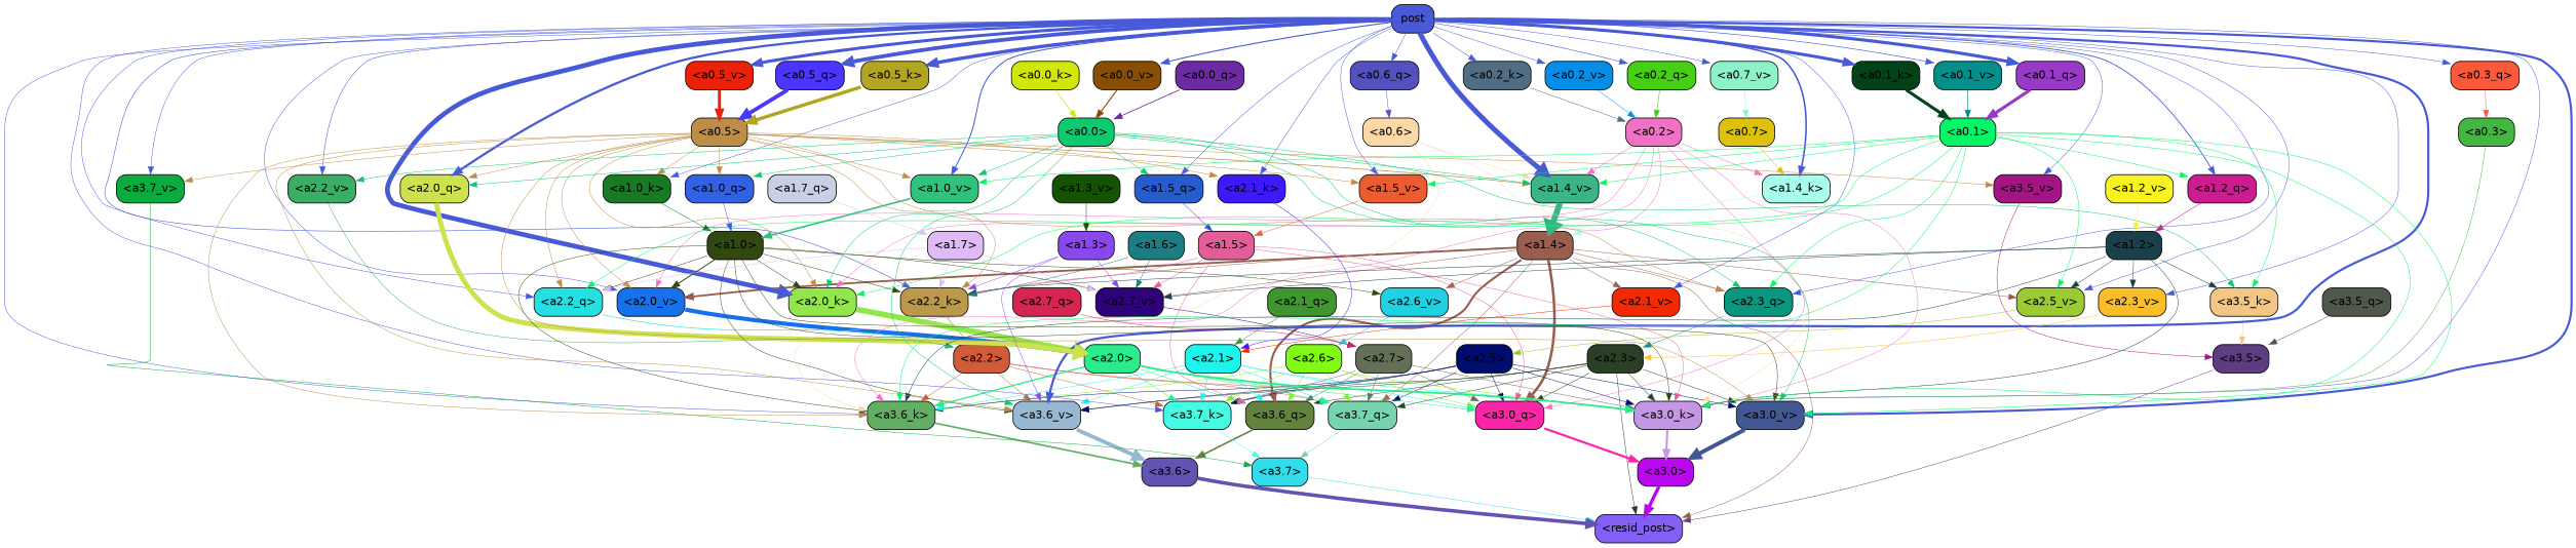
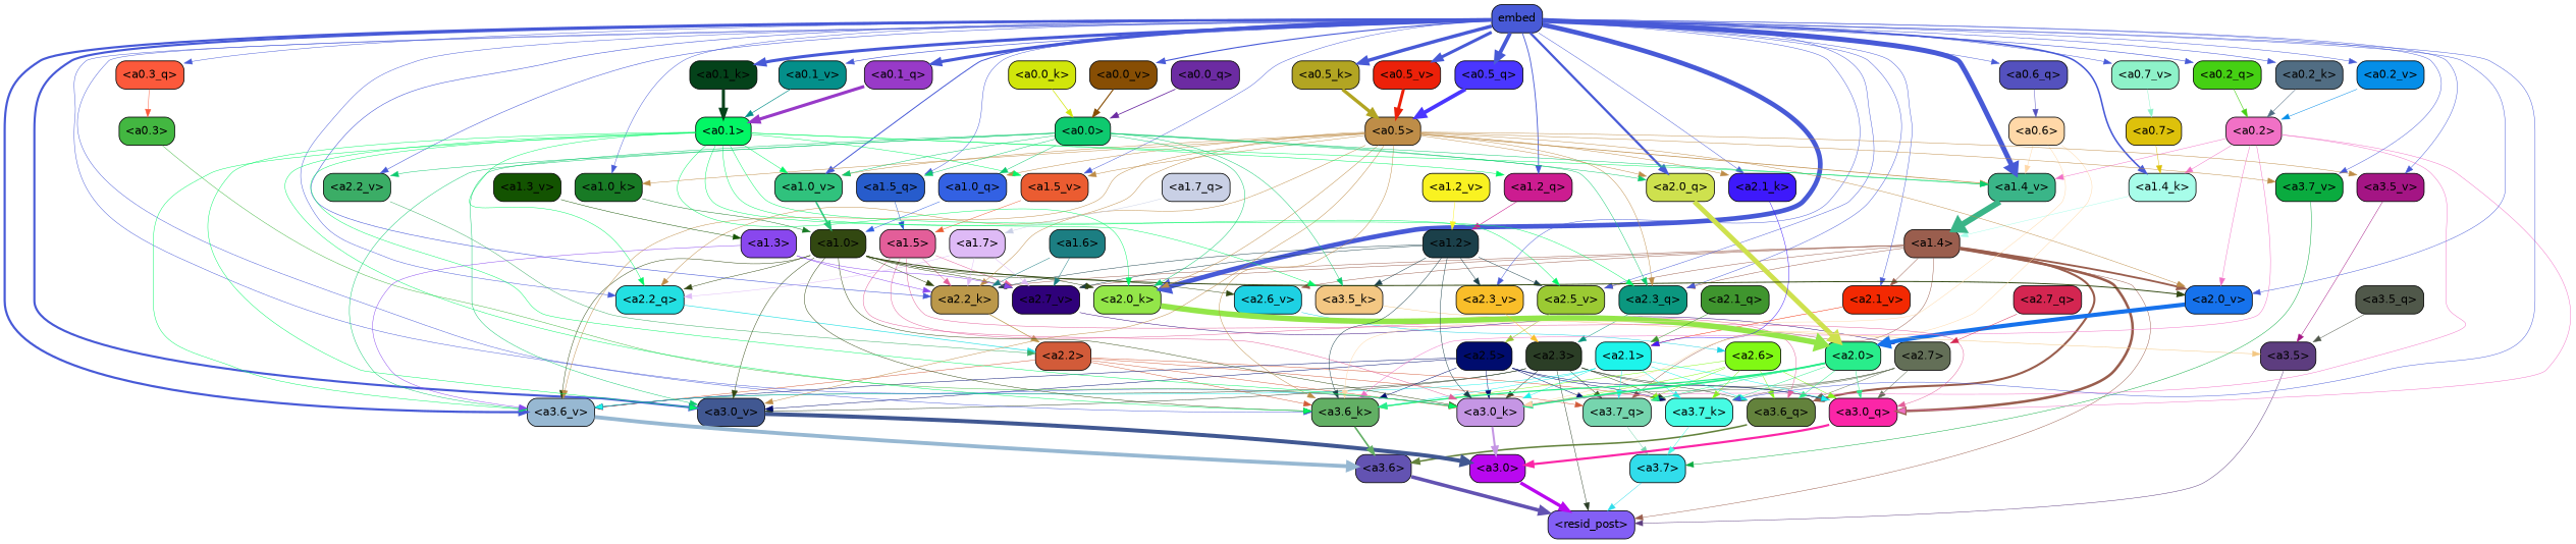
  strict digraph {
    splines=true
    node [color=black fontname=Helvetica shape=box style="filled, rounded"]
    edge [color="#485ad7" penwidth=0.6]
    "<a3.7>" [fillcolor="#31ddeb"]
    "<resid_post>" [fillcolor="#835ff5"]
    "<a3.6>" [fillcolor="#6353b2"]
    "<a3.5>" [fillcolor="#5d3d7f"]
    "<a3.0>" [fillcolor="#b908ef"]
    "<a2.3>" [fillcolor="#2b3e26"]
    "<a3.7_q>" [fillcolor="#76d5ae"]
    "<a3.6_q>" [fillcolor="#63823c"]
    "<a3.0_q>" [fillcolor="#fb26a7"]
    "<a3.7_k>" [fillcolor="#46fbe3"]
    "<a3.0_k>" [fillcolor="#c596e4"]
    "<a3.6_v>" [fillcolor="#97b8d2"]
    "<a3.0_v>" [fillcolor="#415892"]
    "<a1.4>" [fillcolor="#9a5e4e"]
    "<a2.3_q>" [fillcolor="#0b977f"]
    "<a2.2_k>" [fillcolor="#bb984a"]
    "<a2.7_v>" [fillcolor="#2f017a"]
    "<a2.6_v>" [fillcolor="#1ed1e3"]
    "<a2.5_v>" [fillcolor="#9bca33"]
    "<a2.1_v>" [fillcolor="#f32902"]
    "<a2.0_v>" [fillcolor="#1672ec"]
    "<a2.2>" [fillcolor="#d25b39"]
    "<a2.7>" [fillcolor="#636f57"]
    "<a2.6>" [fillcolor="#80f914"]
    "<a2.5>" [fillcolor="#000c6e"]
    "<a2.1>" [fillcolor="#1df4eb"]
    "<a2.0>" [fillcolor="#29ed8b"]
    "<a3.6_k>" [fillcolor="#62af64"]
    "<a3.5_q>" [fillcolor="#50584a"]
    "<a3.5_k>" [fillcolor="#f3c783"]
    "<a3.7_v>" [fillcolor="#0aab3f"]
    "<a3.5_v>" [fillcolor="#a41584"]
    "<a1.5>" [fillcolor="#e35e99"]
    "<a0.2>" [fillcolor="#f171c6"]
    "<a2.0_k>" [fillcolor="#93e649"]
    "<a1.4_k>" [fillcolor="#a7fde9"]
    "<a1.4_v>" [fillcolor="#3ab588"]
-   embed [fillcolor="#485ad7" label=post]
+   embed [fillcolor="#485ad7"]
    "<a2.2_q>" [fillcolor="#23e0e2"]
    "<a2.0_q>" [fillcolor="#cee14e"]
    "<a2.1_k>" [fillcolor="#3e19fb"]
    "<a2.3_v>" [fillcolor="#f9be29"]
    "<a2.2_v>" [fillcolor="#3bad66"]
    "<a1.5_q>" [fillcolor="#275ccc"]
    "<a1.2_q>" [fillcolor="#cc1c90"]
    "<a1.0_k>" [fillcolor="#187a25"]
    "<a1.5_v>" [fillcolor="#eb5c31"]
    "<a1.0_v>" [fillcolor="#30c27d"]
    "<a0.6_q>" [fillcolor="#5451be"]
    "<a0.5_q>" [fillcolor="#4a36ff"]
    "<a0.3_q>" [fillcolor="#fc593b"]
    "<a0.2_q>" [fillcolor="#45d013"]
    "<a0.1_q>" [fillcolor="#983ac8"]
    "<a0.5_k>" [fillcolor="#b2a522"]
    "<a0.2_k>" [fillcolor="#516d83"]
    "<a0.1_k>" [fillcolor="#04421a"]
    "<a0.7_v>" [fillcolor="#8ef2c9"]
    "<a0.5_v>" [fillcolor="#ec2109"]
    "<a0.2_v>" [fillcolor="#058ee8"]
    "<a0.1_v>" [fillcolor="#048f8a"]
    "<a0.0_v>" [fillcolor="#874e04"]
    "<a1.2>" [fillcolor="#1b404a"]
    "<a1.0>" [fillcolor="#324811"]
    "<a0.6>" [fillcolor="#ffd8a8"]
    "<a0.5>" [fillcolor="#be8d48"]
    "<a0.3>" [fillcolor="#43b741"]
    "<a0.1>" [fillcolor="#03f665"]
    "<a0.0_k>" [fillcolor="#d1e60b"]
    "<a0.0>" [fillcolor="#0eca6f"]
    "<a0.7>" [fillcolor="#ddc10b"]
    "<a1.0_q>" [fillcolor="#3361e3"]
    "<a1.3>" [fillcolor="#8947ee"]
    "<a2.7_q>" [fillcolor="#d42651"]
    "<a2.1_q>" [fillcolor="#3f952e"]
    "<a1.7>" [fillcolor="#debaf6"]
    "<a1.6>" [fillcolor="#1c7e82"]
    "<a1.7_q>" [fillcolor="#c9d0e5"]
    "<a1.3_v>" [fillcolor="#135301"]
    "<a1.2_v>" [fillcolor="#f9f221"]
    "<a0.0_q>" [fillcolor="#6c2ba2"]
    "<a3.7>" -> "<resid_post>" [color="#31ddeb"]
    "<a3.6>" -> "<resid_post>" [color="#6353b2" penwidth=4.646730065345764]
    "<a3.5>" -> "<resid_post>" [color="#5d3d7f"]
    "<a3.0>" -> "<resid_post>" [color="#b908ef" penwidth=4.323132634162903]
    "<a2.3>" -> "<resid_post>" [color="#2b3e26"]
    "<a2.3>" -> "<a3.7_q>" [color="#2b3e26"]
    "<a2.3>" -> "<a3.6_q>" [color="#2b3e26"]
    "<a2.3>" -> "<a3.0_q>" [color="#2b3e26"]
    "<a2.3>" -> "<a3.7_k>" [color="#2b3e26"]
    "<a2.3>" -> "<a3.0_k>" [color="#2b3e26"]
    "<a2.3>" -> "<a3.6_v>" [color="#2b3e26"]
    "<a2.3>" -> "<a3.0_v>" [color="#2b3e26"]
    "<a3.7_q>" -> "<a3.7>" [color="#76d5ae"]
    "<a3.6_q>" -> "<a3.6>" [color="#63823c" penwidth=2.03758105635643]
    "<a3.0_q>" -> "<a3.0>" [color="#fb26a7" penwidth=2.8638100624084473]
    "<a3.7_k>" -> "<a3.7>" [color="#46fbe3"]
    "<a3.0_k>" -> "<a3.0>" [color="#c596e4" penwidth=2.6274144649505615]
    "<a3.6_v>" -> "<a3.6>" [color="#97b8d2" penwidth=5.002329230308533]
    "<a3.0_v>" -> "<a3.0>" [color="#415892" penwidth=5.188832879066467]
    "<a1.4>" -> "<resid_post>" [color="#9a5e4e"]
    "<a1.4>" -> "<a3.7_q>" [color="#9a5e4e"]
    "<a1.4>" -> "<a3.6_q>" [color="#9a5e4e" penwidth=2.700703263282776]
    "<a1.4>" -> "<a3.0_q>" [color="#9a5e4e" penwidth=3.34255850315094]
    "<a1.4>" -> "<a2.3_q>" [color="#9a5e4e"]
    "<a1.4>" -> "<a2.2_k>" [color="#9a5e4e"]
    "<a1.4>" -> "<a2.7_v>" [color="#9a5e4e"]
    "<a1.4>" -> "<a2.6_v>" [color="#9a5e4e"]
    "<a1.4>" -> "<a2.5_v>" [color="#9a5e4e"]
    "<a1.4>" -> "<a2.1_v>" [color="#9a5e4e"]
    "<a1.4>" -> "<a2.0_v>" [color="#9a5e4e" penwidth=2.387977123260498]
    "<a2.3_q>" -> "<a2.3>" [color="#0b977f"]
    "<a2.2_k>" -> "<a2.2>" [color="#bb984a" penwidth=0.9331893920898438]
    "<a2.7_v>" -> "<a2.7>" [color="#2f017a"]
    "<a2.6_v>" -> "<a2.6>" [color="#1ed1e3"]
    "<a2.5_v>" -> "<a2.5>" [color="#9bca33" penwidth=0.6657319068908691]
    "<a2.1_v>" -> "<a2.1>" [color="#f32902"]
    "<a2.0_v>" -> "<a2.0>" [color="#1672ec" penwidth=5.380099236965179]
    "<a2.2>" -> "<a3.7_q>" [color="#d25b39"]
    "<a2.2>" -> "<a3.7_k>" [color="#d25b39"]
    "<a2.2>" -> "<a3.0_k>" [color="#d25b39"]
    "<a2.2>" -> "<a3.6_v>" [color="#d25b39"]
    "<a2.2>" -> "<a3.6_k>" [color="#d25b39"]
    "<a2.7>" -> "<a3.7_q>" [color="#636f57"]
    "<a2.7>" -> "<a3.6_q>" [color="#636f57"]
    "<a2.7>" -> "<a3.0_q>" [color="#636f57"]
    "<a2.7>" -> "<a3.7_k>" [color="#636f57"]
    "<a2.7>" -> "<a3.0_k>" [color="#636f57"]
    "<a2.6>" -> "<a3.7_q>" [color="#80f914"]
    "<a2.6>" -> "<a3.6_q>" [color="#80f914"]
    "<a2.6>" -> "<a3.0_q>" [color="#80f914"]
    "<a2.6>" -> "<a3.7_k>" [color="#80f914"]
    "<a2.6>" -> "<a3.0_k>" [color="#80f914"]
    "<a2.6>" -> "<a3.6_k>" [color="#80f914"]
    "<a2.5>" -> "<a3.7_q>" [color="#000c6e"]
    "<a2.5>" -> "<a3.0_q>" [color="#000c6e"]
    "<a2.5>" -> "<a3.7_k>" [color="#000c6e"]
    "<a2.5>" -> "<a3.0_k>" [color="#000c6e"]
    "<a2.5>" -> "<a3.6_v>" [color="#000c6e"]
    "<a2.5>" -> "<a3.0_v>" [color="#000c6e"]
    "<a2.5>" -> "<a3.6_k>" [color="#000c6e"]
    "<a2.1>" -> "<a3.7_q>" [color="#1df4eb"]
    "<a2.1>" -> "<a3.6_q>" [color="#1df4eb"]
    "<a2.1>" -> "<a3.0_q>" [color="#1df4eb"]
    "<a2.1>" -> "<a3.7_k>" [color="#1df4eb"]
    "<a2.1>" -> "<a3.0_k>" [color="#1df4eb"]
    "<a2.1>" -> "<a3.6_v>" [color="#1df4eb"]
    "<a2.1>" -> "<a3.6_k>" [color="#1df4eb"]
    "<a2.0>" -> "<a3.7_q>" [color="#29ed8b"]
    "<a2.0>" -> "<a3.6_q>" [color="#29ed8b"]
    "<a2.0>" -> "<a3.0_q>" [color="#29ed8b"]
    "<a2.0>" -> "<a3.7_k>" [color="#29ed8b"]
    "<a2.0>" -> "<a3.0_k>" [color="#29ed8b" penwidth=2.2218968719244003]
    "<a2.0>" -> "<a3.6_k>" [color="#29ed8b" penwidth=1.6454488784074783]
    "<a3.6_k>" -> "<a3.6>" [color="#62af64" penwidth=2.174198240041733]
    "<a3.5_q>" -> "<a3.5>" [color="#50584a"]
    "<a3.5_k>" -> "<a3.5>" [color="#f3c783"]
    "<a3.7_v>" -> "<a3.7>" [color="#0aab3f"]
    "<a3.5_v>" -> "<a3.5>" [color="#a41584"]
    "<a1.5>" -> "<a3.6_q>" [color="#e35e99"]
    "<a1.5>" -> "<a3.0_q>" [color="#e35e99"]
    "<a1.5>" -> "<a3.0_k>" [color="#e35e99"]
    "<a1.5>" -> "<a2.2_k>" [color="#e35e99"]
    "<a1.5>" -> "<a2.7_v>" [color="#e35e99"]
    "<a0.2>" -> "<a3.0_q>" [color="#f171c6"]
    "<a0.2>" -> "<a3.0_k>" [color="#f171c6"]
    "<a0.2>" -> "<a2.0_v>" [color="#f171c6"]
    "<a0.2>" -> "<a3.6_k>" [color="#f171c6"]
-   "<a0.2>" -> "<a2.0_k>" [color="#f171c6"]
    "<a0.2>" -> "<a1.4_k>" [color="#f171c6"]
    "<a0.2>" -> "<a1.4_v>" [color="#f171c6"]
    "<a2.0_k>" -> "<a2.0>" [color="#93e649" penwidth=7.158664226531982]
    "<a1.4_k>" -> "<a1.4>" [color="#a7fde9"]
    "<a1.4_v>" -> "<a1.4>" [color="#3ab588" penwidth=7.649995803833008]
    embed -> "<a3.7_k>"
    embed -> "<a3.0_k>"
    embed -> "<a3.6_v>" [penwidth=2.8301228284835815]
    embed -> "<a3.0_v>" [penwidth=2.7660785913467407]
    embed -> "<a2.3_q>"
    embed -> "<a2.2_k>" [penwidth=0.7099294662475586]
    embed -> "<a2.5_v>"
    embed -> "<a2.1_v>"
    embed -> "<a2.0_v>"
    embed -> "<a3.6_k>"
    embed -> "<a3.7_v>"
    embed -> "<a3.5_v>"
    embed -> "<a2.0_k>" [penwidth=6.075345039367676]
    embed -> "<a1.4_k>" [penwidth=2.043105125427246]
    embed -> "<a1.4_v>" [penwidth=6.46385931968689]
    embed -> "<a2.2_q>"
    embed -> "<a2.0_q>" [penwidth=2.918822765350342]
    embed -> "<a2.1_k>"
    embed -> "<a2.3_v>"
    embed -> "<a2.2_v>" [penwidth=0.6909599304199219]
    embed -> "<a1.5_q>"
    embed -> "<a1.2_q>" [penwidth=1.1075286865234375]
    embed -> "<a1.0_k>"
    embed -> "<a1.5_v>"
    embed -> "<a1.0_v>" [penwidth=1.273291826248169]
    embed -> "<a0.6_q>"
    embed -> "<a0.5_q>" [penwidth=4.941530704498291]
    embed -> "<a0.3_q>"
    embed -> "<a0.2_q>" [penwidth=0.739351749420166]
    embed -> "<a0.1_q>" [penwidth=4.043742418289185]
    embed -> "<a0.5_k>" [penwidth=4.426396369934082]
    embed -> "<a0.2_k>" [penwidth=0.6546797752380371]
    embed -> "<a0.1_k>" [penwidth=3.930372714996338]
    embed -> "<a0.7_v>"
    embed -> "<a0.5_v>" [penwidth=3.920696496963501]
    embed -> "<a0.2_v>"
    embed -> "<a0.1_v>" [penwidth=0.8145098686218262]
    embed -> "<a0.0_v>" [penwidth=1.426530361175537]
    "<a2.2_q>" -> "<a2.2>" [color="#23e0e2" penwidth=0.8114519119262695]
    "<a2.0_q>" -> "<a2.0>" [color="#cee14e" penwidth=6.2323237657547]
    "<a2.1_k>" -> "<a2.1>" [color="#3e19fb"]
    "<a2.3_v>" -> "<a2.3>" [color="#f9be29"]
    "<a2.2_v>" -> "<a2.2>" [color="#3bad66"]
    "<a1.5_q>" -> "<a1.5>" [color="#275ccc"]
    "<a1.2_q>" -> "<a1.2>" [color="#cc1c90" penwidth=0.6965713500976562]
    "<a1.0_k>" -> "<a1.0>" [color="#187a25"]
    "<a1.5_v>" -> "<a1.5>" [color="#eb5c31"]
    "<a1.0_v>" -> "<a1.0>" [color="#30c27d" penwidth=2.050852060317993]
    "<a0.6_q>" -> "<a0.6>" [color="#5451be"]
    "<a0.5_q>" -> "<a0.5>" [color="#4a36ff" penwidth=4.9415271282196045]
    "<a0.3_q>" -> "<a0.3>" [color="#fc593b"]
    "<a0.2_q>" -> "<a0.2>" [color="#45d013" penwidth=0.7393593788146973]
    "<a0.1_q>" -> "<a0.1>" [color="#983ac8" penwidth=4.0437469482421875]
    "<a0.5_k>" -> "<a0.5>" [color="#b2a522" penwidth=4.382697105407715]
    "<a0.2_k>" -> "<a0.2>" [color="#516d83" penwidth=0.6394491195678711]
    "<a0.1_k>" -> "<a0.1>" [color="#04421a" penwidth=3.9428932666778564]
    "<a0.7_v>" -> "<a0.7>" [color="#8ef2c9"]
    "<a0.5_v>" -> "<a0.5>" [color="#ec2109" penwidth=3.8846328258514404]
    "<a0.2_v>" -> "<a0.2>" [color="#058ee8"]
    "<a0.1_v>" -> "<a0.1>" [color="#048f8a" penwidth=0.8284716606140137]
    "<a0.0_v>" -> "<a0.0>" [color="#874e04" penwidth=1.44976806640625]
    "<a1.2>" -> "<a3.0_k>" [color="#1b404a"]
    "<a1.2>" -> "<a2.2_k>" [color="#1b404a"]
    "<a1.2>" -> "<a2.7_v>" [color="#1b404a"]
    "<a1.2>" -> "<a2.5_v>" [color="#1b404a"]
    "<a1.2>" -> "<a3.6_k>" [color="#1b404a"]
    "<a1.2>" -> "<a3.5_k>" [color="#1b404a"]
    "<a1.2>" -> "<a2.3_v>" [color="#1b404a"]
    "<a1.0>" -> "<a3.0_k>" [color="#324811"]
    "<a1.0>" -> "<a3.6_v>" [color="#324811"]
    "<a1.0>" -> "<a3.0_v>" [color="#324811"]
    "<a1.0>" -> "<a2.2_k>" [color="#324811"]
    "<a1.0>" -> "<a2.7_v>" [color="#324811"]
    "<a1.0>" -> "<a2.6_v>" [color="#324811"]
    "<a1.0>" -> "<a2.0_v>" [color="#324811" penwidth=1.2435333728790283]
    "<a1.0>" -> "<a3.6_k>" [color="#324811"]
    "<a1.0>" -> "<a2.0_k>" [color="#324811"]
    "<a1.0>" -> "<a2.2_q>" [color="#324811"]
    "<a0.6>" -> "<a3.0_k>" [color="#ffd8a8"]
    "<a0.6>" -> "<a3.6_k>" [color="#ffd8a8"]
    "<a0.6>" -> "<a1.4_v>" [color="#ffd8a8"]
    "<a0.5>" -> "<a3.6_v>" [color="#be8d48"]
    "<a0.5>" -> "<a3.0_v>" [color="#be8d48" penwidth=0.6124261617660522]
    "<a0.5>" -> "<a2.3_q>" [color="#be8d48"]
    "<a0.5>" -> "<a2.2_k>" [color="#be8d48"]
    "<a0.5>" -> "<a2.0_v>" [color="#be8d48"]
    "<a0.5>" -> "<a3.6_k>" [color="#be8d48"]
    "<a0.5>" -> "<a3.7_v>" [color="#be8d48"]
    "<a0.5>" -> "<a3.5_v>" [color="#be8d48"]
    "<a0.5>" -> "<a2.0_k>" [color="#be8d48" penwidth=0.6112704277038574]
    "<a0.5>" -> "<a1.4_v>" [color="#be8d48" penwidth=0.9145197868347168]
    "<a0.5>" -> "<a2.2_q>" [color="#be8d48"]
    "<a0.5>" -> "<a2.0_q>" [color="#be8d48"]
    "<a0.5>" -> "<a2.1_k>" [color="#be8d48"]
    "<a0.5>" -> "<a1.0_k>" [color="#be8d48"]
    "<a0.5>" -> "<a1.5_v>" [color="#be8d48"]
    "<a0.5>" -> "<a1.0_v>" [color="#be8d48"]
    "<a0.5>" -> "<a1.0_q>" [color="#be8d48"]
    "<a0.3>" -> "<a3.0_k>" [color="#43b741"]
    "<a0.1>" -> "<a3.0_k>" [color="#03f665"]
+   "<a0.1>" -> "<a3.6_v>" [color="#03f665"]
    "<a0.1>" -> "<a3.0_v>" [color="#03f665"]
    "<a0.1>" -> "<a2.3_q>" [color="#03f665"]
    "<a0.1>" -> "<a2.5_v>" [color="#03f665"]
    "<a0.1>" -> "<a3.6_k>" [color="#03f665"]
    "<a0.1>" -> "<a3.5_k>" [color="#03f665"]
    "<a0.1>" -> "<a2.0_k>" [color="#03f665"]
    "<a0.1>" -> "<a1.4_v>" [color="#03f665"]
    "<a0.1>" -> "<a2.2_q>" [color="#03f665"]
    "<a0.1>" -> "<a1.2_q>" [color="#03f665"]
    "<a0.1>" -> "<a1.5_v>" [color="#03f665"]
    "<a0.1>" -> "<a1.0_v>" [color="#03f665"]
    "<a0.0_k>" -> "<a0.0>" [color="#d1e60b" penwidth=0.9280776977539062]
    "<a0.0>" -> "<a3.6_v>" [color="#0eca6f"]
    "<a0.0>" -> "<a3.0_v>" [color="#0eca6f"]
    "<a0.0>" -> "<a2.3_q>" [color="#0eca6f"]
    "<a0.0>" -> "<a3.5_k>" [color="#0eca6f"]
    "<a0.0>" -> "<a2.0_k>" [color="#0eca6f"]
    "<a0.0>" -> "<a1.4_v>" [color="#0eca6f"]
    "<a0.0>" -> "<a2.0_q>" [color="#0eca6f"]
    "<a0.0>" -> "<a2.2_v>" [color="#0eca6f"]
    "<a0.0>" -> "<a1.5_q>" [color="#0eca6f"]
    "<a0.0>" -> "<a1.0_v>" [color="#0eca6f"]
    "<a0.0>" -> "<a1.0_q>" [color="#0eca6f"]
    "<a0.7>" -> "<a1.4_k>" [color="#ddc10b"]
    "<a1.0_q>" -> "<a1.0>" [color="#3361e3"]
    "<a1.3>" -> "<a3.6_v>" [color="#8947ee"]
    "<a1.3>" -> "<a2.2_k>" [color="#8947ee"]
    "<a1.3>" -> "<a2.7_v>" [color="#8947ee"]
    "<a2.7_q>" -> "<a2.7>" [color="#d42651"]
    "<a2.1_q>" -> "<a2.1>" [color="#3f952e"]
    "<a1.7>" -> "<a2.2_k>" [color="#debaf6"]
    "<a1.7>" -> "<a2.7_v>" [color="#debaf6"]
    "<a1.7>" -> "<a2.2_q>" [color="#debaf6"]
    "<a1.6>" -> "<a2.2_k>" [color="#1c7e82"]
    "<a1.6>" -> "<a2.7_v>" [color="#1c7e82"]
    "<a1.7_q>" -> "<a1.7>" [color="#c9d0e5"]
    "<a1.3_v>" -> "<a1.3>" [color="#135301"]
    "<a1.2_v>" -> "<a1.2>" [color="#f9f221"]
    "<a0.0_q>" -> "<a0.0>" [color="#6c2ba2" penwidth=1.0526800155639648]
  }
